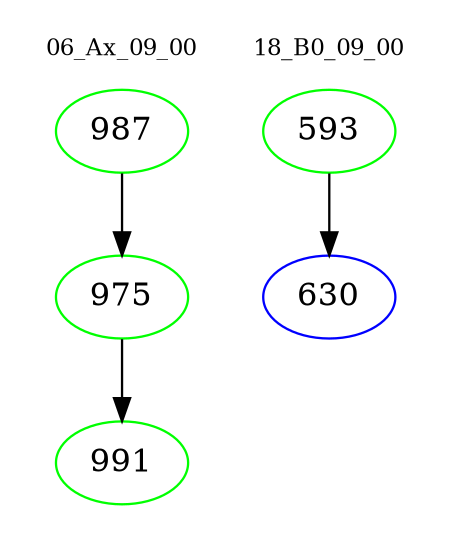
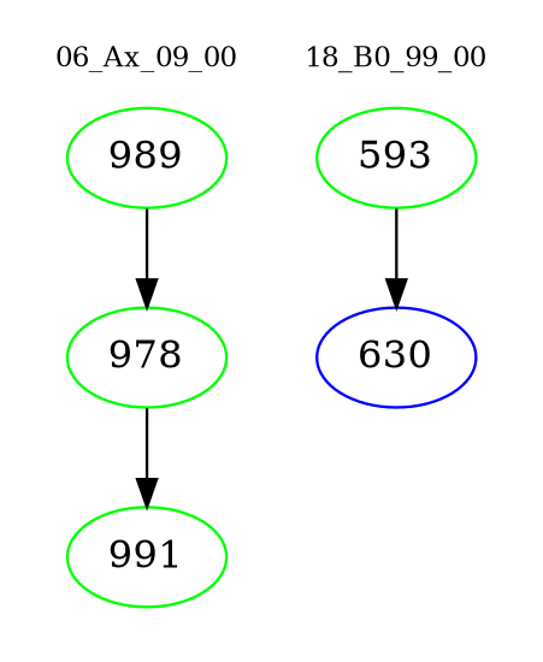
  digraph {
    node [color=green]
    edge [color=black]
-   n1 [label=987]
-   n2 [label=975]
+   n1 [label=989]
+   n2 [label=978]
    n3 [label=991]
    n4 [label=593]
    n5 [color=blue label=630]
    subgraph cluster_1 {
      color=white
      fontsize=10
      label="06_Ax_09_00"
      n1
      n2
      n3
    }
    subgraph cluster_2 {
      color=white
      fontsize=10
-     label="18_B0_09_00"
+     label="18_B0_99_00"
      n4
      n5
    }
    n1 -> n2
    n2 -> n3
    n4 -> n5
  }
